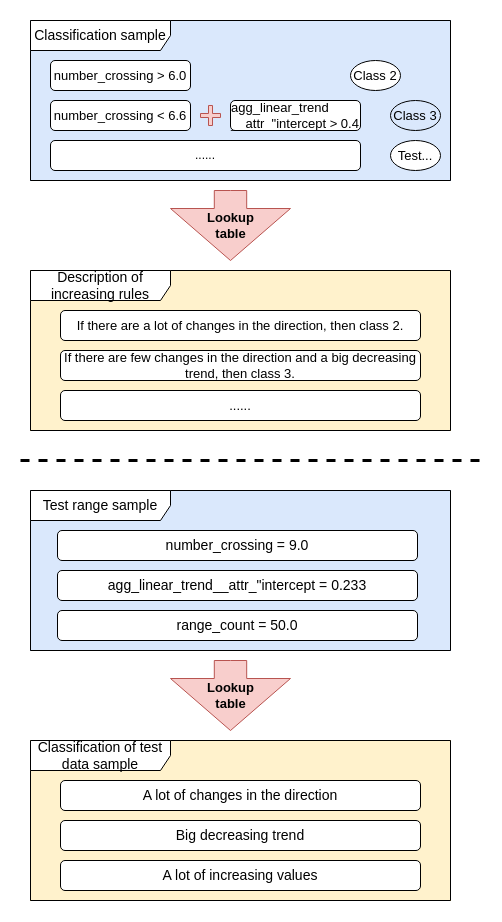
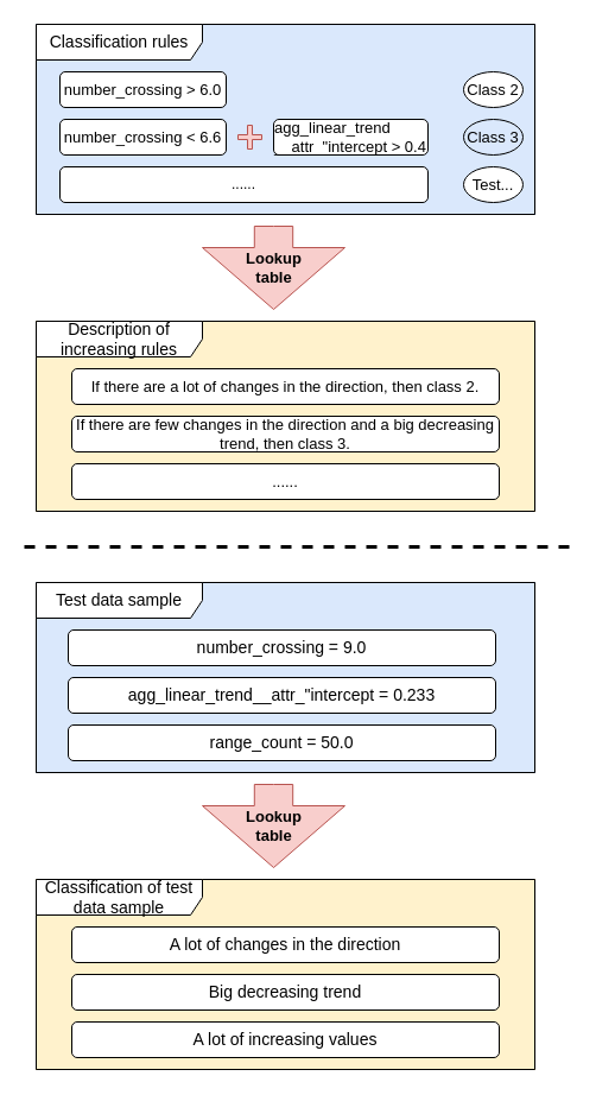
  <mxCell id="0" />
  <mxCell id="1" parent="0" />
  <mxCell id="2" value="" style="group;fillColor=#fff2cc;strokeColor=#d6b656;" parent="1" vertex="1" connectable="0"><mxGeometry x="30" y="270" width="420" height="160" as="geometry" /></mxCell>
  <mxCell id="3" value="If there are a lot of changes in the direction, then class 2." style="rounded=1;whiteSpace=wrap;html=1;fontSize=13;" parent="2" vertex="1"><mxGeometry x="30" y="40" width="360" height="30" as="geometry" /></mxCell>
  <mxCell id="4" value="If there are few changes in the direction and a big decreasing trend, then class 3." style="rounded=1;whiteSpace=wrap;html=1;fontSize=13;" parent="2" vertex="1"><mxGeometry x="30" y="80" width="360" height="30" as="geometry" /></mxCell>
  <mxCell id="5" value="......" style="rounded=1;whiteSpace=wrap;html=1;fontSize=13;" parent="2" vertex="1"><mxGeometry x="30" y="120" width="360" height="30" as="geometry" /></mxCell>
  <mxCell id="6" value="Description of increasing rules" style="shape=umlFrame;whiteSpace=wrap;html=1;pointerEvents=0;width=140;height=30;fontSize=14;" parent="2" vertex="1"><mxGeometry width="420" height="160" as="geometry" /></mxCell>
  <mxCell id="7" value="" style="group;fillColor=#dae8fc;strokeColor=#6c8ebf;fontSize=15;" parent="1" vertex="1" connectable="0"><mxGeometry x="30" y="20" width="420" height="160" as="geometry" /></mxCell>
  <mxCell id="8" value="&lt;p style=&quot;text-align: start; margin: 0in; font-size: 13px;&quot;&gt;&lt;font style=&quot;font-size: 13px;&quot; face=&quot;Helvetica&quot;&gt;number_crossing &amp;gt; 6.0&lt;/font&gt;&lt;/p&gt;" style="rounded=1;whiteSpace=wrap;html=1;fontSize=13;" parent="7" vertex="1"><mxGeometry x="20" y="40" width="140" height="30" as="geometry" /></mxCell>
  <mxCell id="9" value="&lt;p style=&quot;text-align: start; margin: 0in; font-size: 13px;&quot;&gt;&lt;font face=&quot;Helvetica&quot; style=&quot;font-size: 13px;&quot;&gt;agg_linear_trend&lt;/font&gt;&lt;/p&gt;&lt;p style=&quot;text-align: start; margin: 0in; font-size: 13px;&quot;&gt;&lt;font face=&quot;Helvetica&quot; style=&quot;font-size: 13px;&quot;&gt;__attr_&quot;intercept &amp;gt; 0.4&lt;/font&gt;&lt;/p&gt;" style="rounded=1;whiteSpace=wrap;html=1;fontSize=13;" parent="7" vertex="1"><mxGeometry x="200" y="80" width="130" height="30" as="geometry" /></mxCell>
- <mxCell id="10" value="Classification sample" style="shape=umlFrame;whiteSpace=wrap;html=1;pointerEvents=0;width=140;height=30;fontSize=14;" parent="7" vertex="1"><mxGeometry width="420" height="160" as="geometry" /></mxCell>
+ <mxCell id="10" value="Classification rules" style="shape=umlFrame;whiteSpace=wrap;html=1;pointerEvents=0;width=140;height=30;fontSize=14;" parent="7" vertex="1"><mxGeometry width="420" height="160" as="geometry" /></mxCell>
  <mxCell id="11" value="&lt;p style=&quot;text-align: start; margin: 0in;&quot;&gt;......&lt;/p&gt;" style="rounded=1;whiteSpace=wrap;html=1;" parent="7" vertex="1"><mxGeometry x="20" y="120" width="310" height="30" as="geometry" /></mxCell>
- <mxCell id="12" value="Class 2" style="ellipse;whiteSpace=wrap;html=1;fontSize=13;" parent="7" vertex="1"><mxGeometry x="320" y="40" width="50" height="30" as="geometry" /></mxCell>
+ <mxCell id="12" value="Class 2" style="ellipse;whiteSpace=wrap;html=1;fontSize=13;" parent="7" vertex="1"><mxGeometry x="360" y="40" width="50" height="30" as="geometry" /></mxCell>
  <mxCell id="13" value="&lt;p style=&quot;text-align: start; margin: 0in; font-size: 13px;&quot;&gt;&lt;font style=&quot;font-size: 13px;&quot; face=&quot;Helvetica&quot;&gt;number_crossing &amp;lt; 6.6&lt;/font&gt;&lt;/p&gt;" style="rounded=1;whiteSpace=wrap;html=1;fontSize=13;" parent="7" vertex="1"><mxGeometry x="20" y="80" width="140" height="30" as="geometry" /></mxCell>
  <mxCell id="14" value="" style="shape=cross;whiteSpace=wrap;html=1;fillColor=#f8cecc;strokeColor=#b85450;" parent="7" vertex="1"><mxGeometry x="170" y="85" width="20" height="20" as="geometry" /></mxCell>
  <mxCell id="15" value="Class 3" style="ellipse;whiteSpace=wrap;html=1;fontSize=13;fillColor=#dae8fc;" parent="7" vertex="1"><mxGeometry x="360" y="80" width="50" height="30" as="geometry" /></mxCell>
  <mxCell id="16" value="Test..." style="ellipse;whiteSpace=wrap;html=1;fontSize=13;" parent="7" vertex="1"><mxGeometry x="360" y="120" width="50" height="30" as="geometry" /></mxCell>
  <mxCell id="17" value="" style="group;fillColor=#fff2cc;strokeColor=#d6b656;" parent="1" vertex="1" connectable="0"><mxGeometry x="30" y="740" width="420" height="160" as="geometry" /></mxCell>
  <mxCell id="18" value="A lot of changes in the direction" style="rounded=1;whiteSpace=wrap;html=1;fontSize=14;" parent="17" vertex="1"><mxGeometry x="30.0" y="40" width="360" height="30" as="geometry" /></mxCell>
  <mxCell id="19" value="Big decreasing trend" style="rounded=1;whiteSpace=wrap;html=1;fontSize=14;" parent="17" vertex="1"><mxGeometry x="30.0" y="80" width="360" height="30" as="geometry" /></mxCell>
  <mxCell id="20" value="A lot of increasing values" style="rounded=1;whiteSpace=wrap;html=1;fontSize=14;" parent="17" vertex="1"><mxGeometry x="30.0" y="120" width="360" height="30" as="geometry" /></mxCell>
  <mxCell id="21" value="Classification of test data sample" style="shape=umlFrame;whiteSpace=wrap;html=1;pointerEvents=0;width=140;height=30;fontSize=14;" parent="17" vertex="1"><mxGeometry width="420" height="160" as="geometry" /></mxCell>
  <mxCell id="22" value="" style="group;fillColor=#dae8fc;strokeColor=#6c8ebf;" parent="1" vertex="1" connectable="0"><mxGeometry x="30" y="490" width="420" height="160" as="geometry" /></mxCell>
  <mxCell id="23" value="&lt;p style=&quot;text-align: start; margin: 0in; font-size: 14px;&quot;&gt;&lt;font face=&quot;Helvetica&quot; style=&quot;font-size: 14px;&quot;&gt;number_crossing = 9.0&lt;/font&gt;&lt;/p&gt;" style="rounded=1;whiteSpace=wrap;html=1;fontSize=14;" parent="22" vertex="1"><mxGeometry x="27" y="40" width="360" height="30" as="geometry" /></mxCell>
  <mxCell id="24" value="&lt;p style=&quot;text-align: start; margin: 0in; font-size: 14px;&quot;&gt;&lt;font style=&quot;font-size: 14px;&quot; face=&quot;Helvetica&quot;&gt;agg_linear_trend&lt;/font&gt;__attr_&quot;intercept = 0.233&lt;/p&gt;" style="rounded=1;whiteSpace=wrap;html=1;fontSize=14;" parent="22" vertex="1"><mxGeometry x="27" y="80" width="360" height="30" as="geometry" /></mxCell>
  <mxCell id="25" value="&lt;p style=&quot;text-align: start; margin: 0in; font-size: 14px;&quot;&gt;&lt;font style=&quot;font-size: 14px;&quot;&gt;range_count = 50.0&lt;/font&gt;&lt;/p&gt;" style="rounded=1;whiteSpace=wrap;html=1;fontSize=14;" parent="22" vertex="1"><mxGeometry x="27" y="120" width="360" height="30" as="geometry" /></mxCell>
- <mxCell id="26" value="Test range sample" style="shape=umlFrame;whiteSpace=wrap;html=1;pointerEvents=0;width=140;height=30;fontSize=14;" parent="22" vertex="1"><mxGeometry width="420" height="160" as="geometry" /></mxCell>
+ <mxCell id="26" value="Test data sample" style="shape=umlFrame;whiteSpace=wrap;html=1;pointerEvents=0;width=140;height=30;fontSize=14;" parent="22" vertex="1"><mxGeometry width="420" height="160" as="geometry" /></mxCell>
  <mxCell id="27" value="" style="endArrow=none;dashed=1;html=1;rounded=0;strokeWidth=3;" parent="1" edge="1"><mxGeometry width="50" height="50" relative="1" as="geometry"><mxPoint x="20" y="460" as="sourcePoint" /><mxPoint x="480" y="460" as="targetPoint" /></mxGeometry></mxCell>
  <mxCell id="28" value="Lookup&lt;div style=&quot;font-size: 13px;&quot;&gt;table&lt;/div&gt;" style="html=1;shadow=0;dashed=0;align=center;verticalAlign=middle;shape=mxgraph.arrows2.arrow;dy=0.73;dx=52;direction=south;notch=0;fillColor=#f8cecc;strokeColor=#b85450;fontStyle=1;fontSize=13;" vertex="1" parent="1"><mxGeometry x="170" y="190" width="120" height="70" as="geometry" /></mxCell>
  <mxCell id="29" value="Lookup&lt;div style=&quot;font-size: 13px;&quot;&gt;table&lt;/div&gt;" style="html=1;shadow=0;dashed=0;align=center;verticalAlign=middle;shape=mxgraph.arrows2.arrow;dy=0.73;dx=52;direction=south;notch=0;fillColor=#f8cecc;strokeColor=#b85450;fontStyle=1;fontSize=13;" vertex="1" parent="1"><mxGeometry x="170" y="660" width="120" height="70" as="geometry" /></mxCell>
